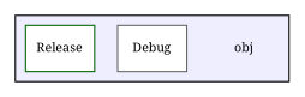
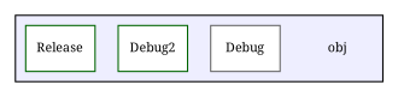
  digraph {
    compound=true
    fontname="Noto Serif"
    node [fontname="Noto Serif" fontsize=10 shape=box color=darkgreen fillcolor=white style=filled]
    n1 [label=obj shape=plaintext fillcolor="" style=""]
    n2 [color=gray40 label=Debug]
+   n3 [label=Debug2]
    n4 [label=Release]
    subgraph cluster_1 {
      bgcolor="#eeeeff"
      pencolor=black
      n1
      n2
+     n3
      n4
    }
  }
